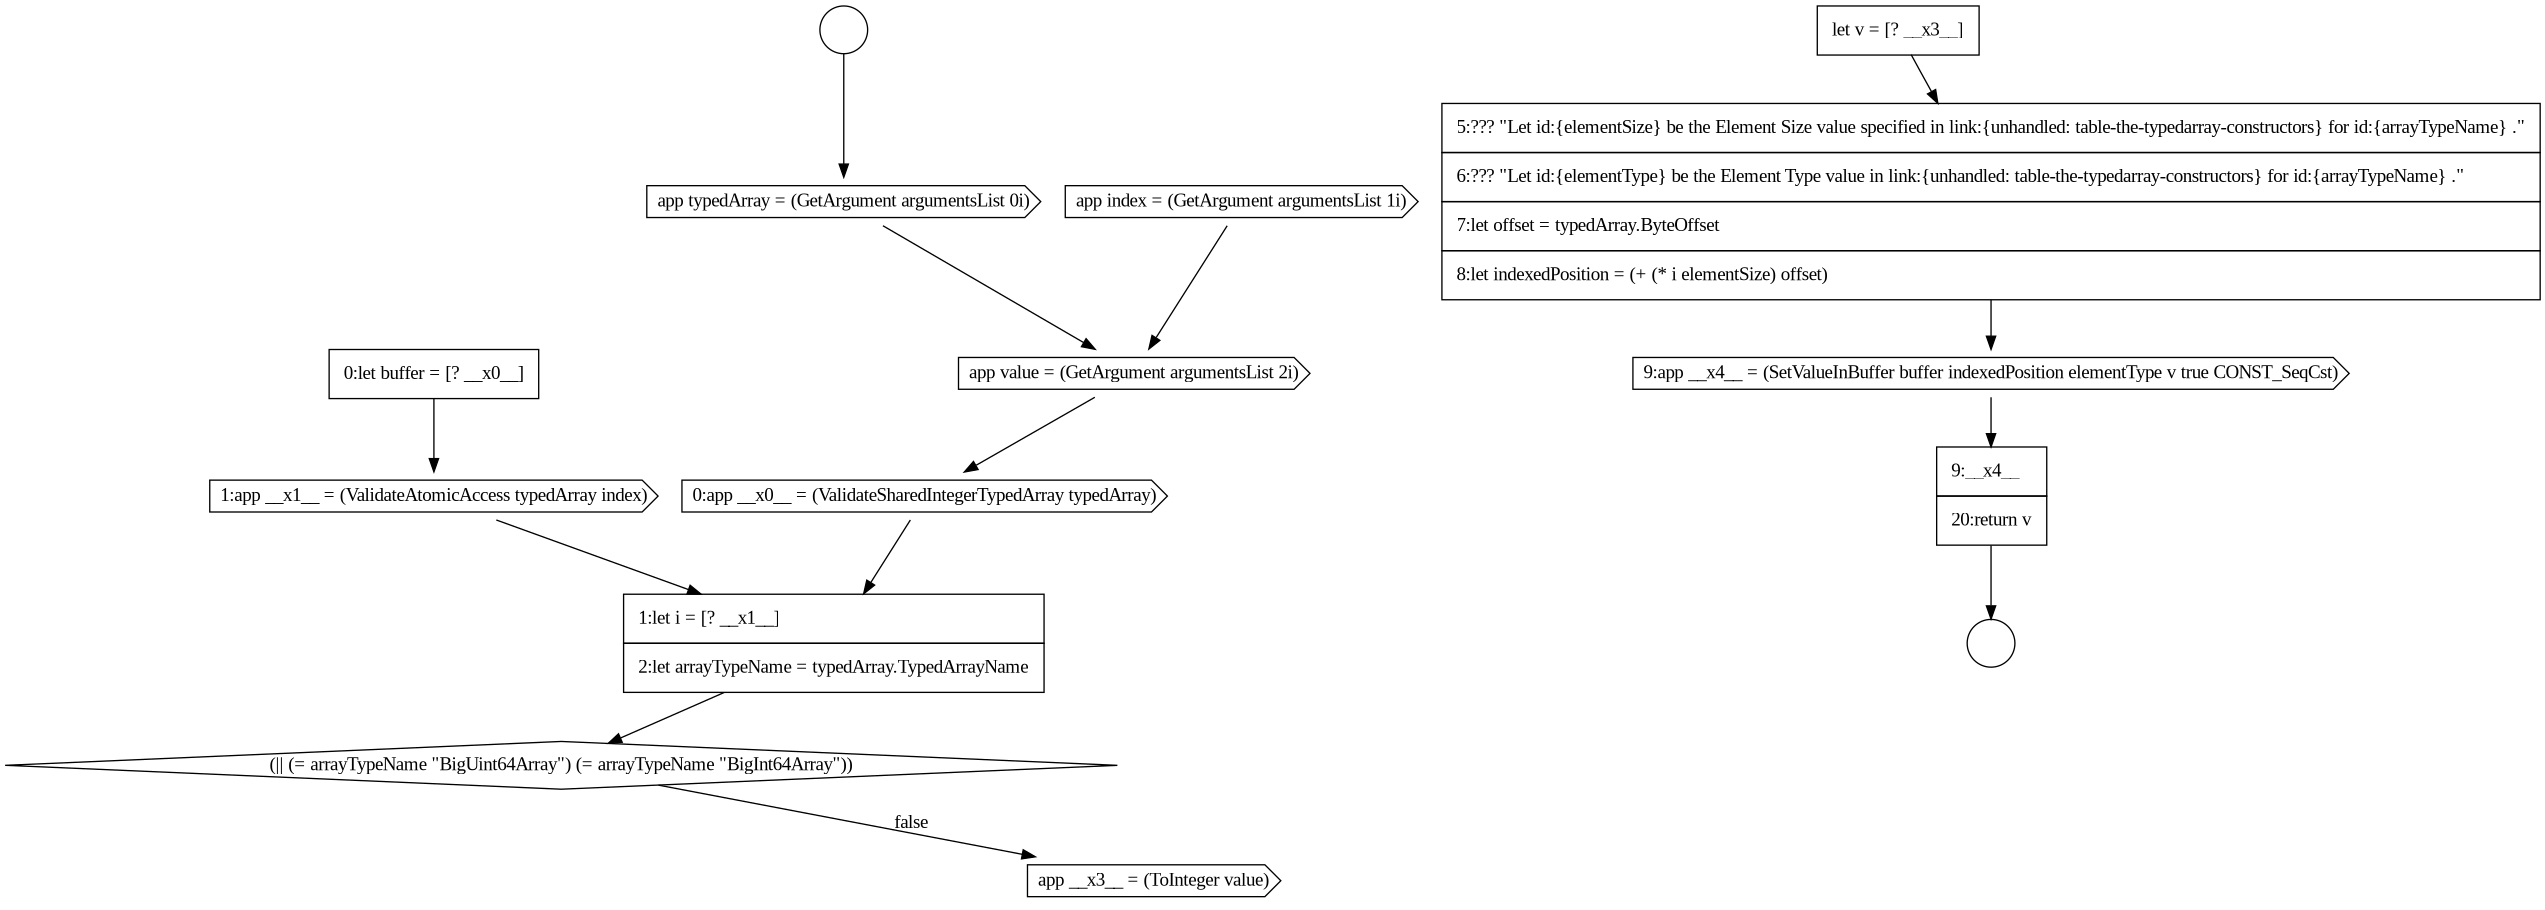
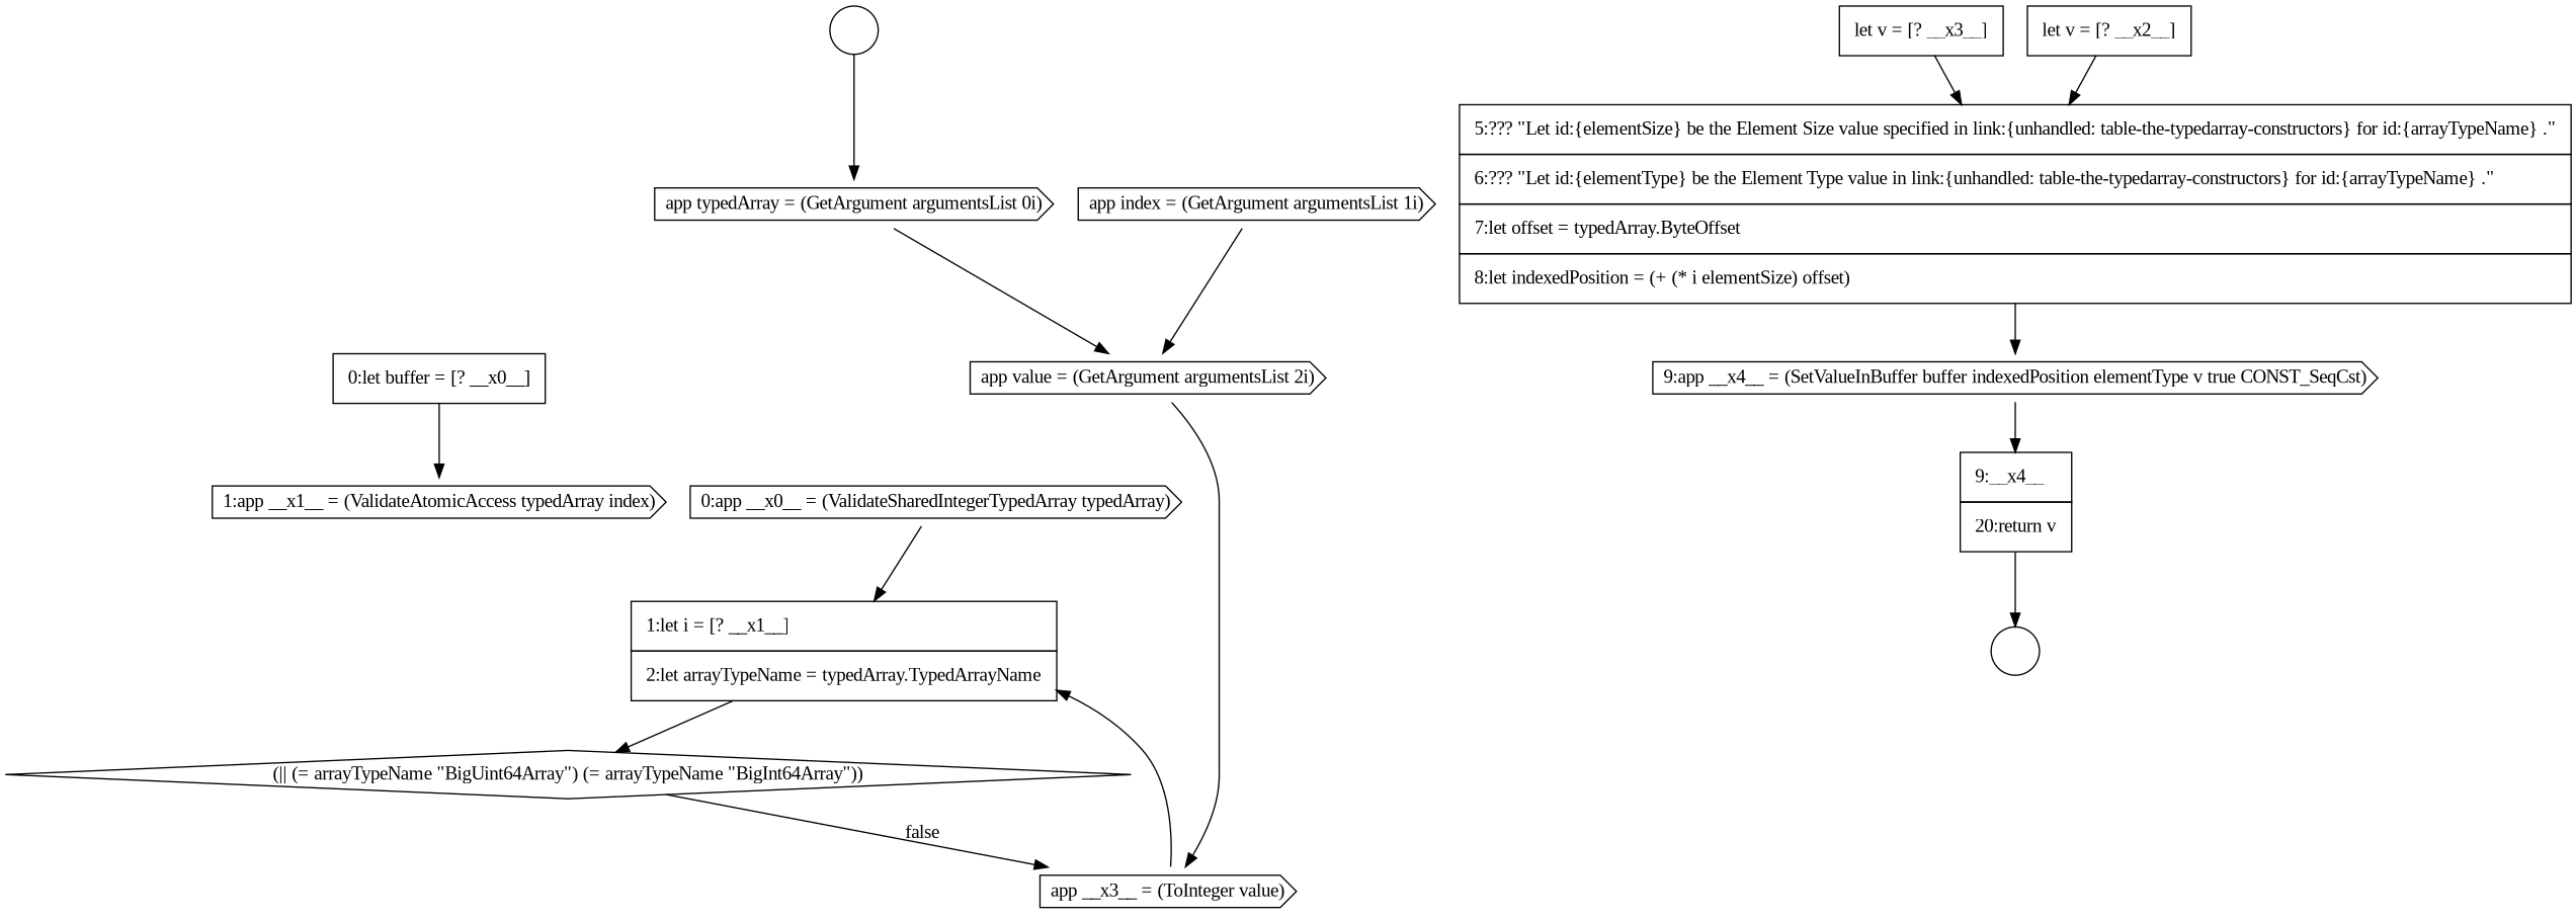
  digraph {
    fontname="Liberation Serif"
    node [color=black fillcolor=white fontname="Liberation Serif" shape=cds style=filled]
    edge [color=black fontname="Liberation Serif"]
    n1 [label=<<font color="black">app value = (GetArgument argumentsList 2i)</font>>]
    n2 [label=<<font color="black">0:app __x0__ = (ValidateSharedIntegerTypedArray typedArray)</font>>]
    n3 [label=<<font color="black">     <table border="0" cellborder="1" cellspacing="0" cellpadding="10">       <tr><td align="left">1:let i = [? __x1__]</td></tr>       <tr><td align="left">2:let arrayTypeName = typedArray.TypedArrayName</td></tr>     </table>   </font>> margin=0 shape=none]
    n4 [label=<<font color="black">     <table border="0" cellborder="1" cellspacing="0" cellpadding="10">       <tr><td align="left">0:let buffer = [? __x0__]</td></tr>     </table>   </font>> margin=0 shape=none]
    n5 [label=<<font color="black">1:app __x1__ = (ValidateAtomicAccess typedArray index)</font>>]
    n6 [label=<<font color="black">app __x3__ = (ToInteger value)</font>>]
    n7 [label=<<font color="black">     <table border="0" cellborder="1" cellspacing="0" cellpadding="10">       <tr><td align="left">let v = [? __x3__]</td></tr>     </table>   </font>> margin=0 shape=none]
    n8 [label=<<font color="black">     <table border="0" cellborder="1" cellspacing="0" cellpadding="10">       <tr><td align="left">5:??? &quot;Let id:{elementSize} be the Element Size value specified in link:{unhandled: table-the-typedarray-constructors} for id:{arrayTypeName} .&quot;</td></tr>       <tr><td align="left">6:??? &quot;Let id:{elementType} be the Element Type value in link:{unhandled: table-the-typedarray-constructors} for id:{arrayTypeName} .&quot;</td></tr>       <tr><td align="left">7:let offset = typedArray.ByteOffset</td></tr>       <tr><td align="left">8:let indexedPosition = (+ (* i elementSize) offset)</td></tr>     </table>   </font>> margin=0 shape=none]
    n9 [label=<<font color="black">     <table border="0" cellborder="1" cellspacing="0" cellpadding="10">       <tr><td align="left">9:__x4__</td></tr>       <tr><td align="left">20:return v</td></tr>     </table>   </font>> margin=0 shape=none]
    n10 [label=" " shape=circle]
    n11 [label=<<font color="black">(|| (= arrayTypeName &quot;BigUint64Array&quot;) (= arrayTypeName &quot;BigInt64Array&quot;))</font>> shape=diamond]
    n12 [label=<<font color="black">9:app __x4__ = (SetValueInBuffer buffer indexedPosition elementType v true CONST_SeqCst)</font>>]
    n13 [label=<<font color="black">app typedArray = (GetArgument argumentsList 0i)</font>>]
    n14 [label=<<font color="black">app index = (GetArgument argumentsList 1i)</font>>]
+   n15 [label=<<font color="black">     <table border="0" cellborder="1" cellspacing="0" cellpadding="10">       <tr><td align="left">let v = [? __x2__]</td></tr>     </table>   </font>> margin=0 shape=none]
    n16 [label=" " shape=circle]
-   n1 -> n2
+   n1 -> n6
    n2 -> n3
    n3 -> n11
    n4 -> n5
-   n5 -> n3
+   n6 -> n3
    n7 -> n8
    n8 -> n12
    n9 -> n10
    n11 -> n6 [label=<<font color="black">false</font>>]
    n12 -> n9
    n13 -> n1
    n14 -> n1
+   n15 -> n8
    n16 -> n13
  }
